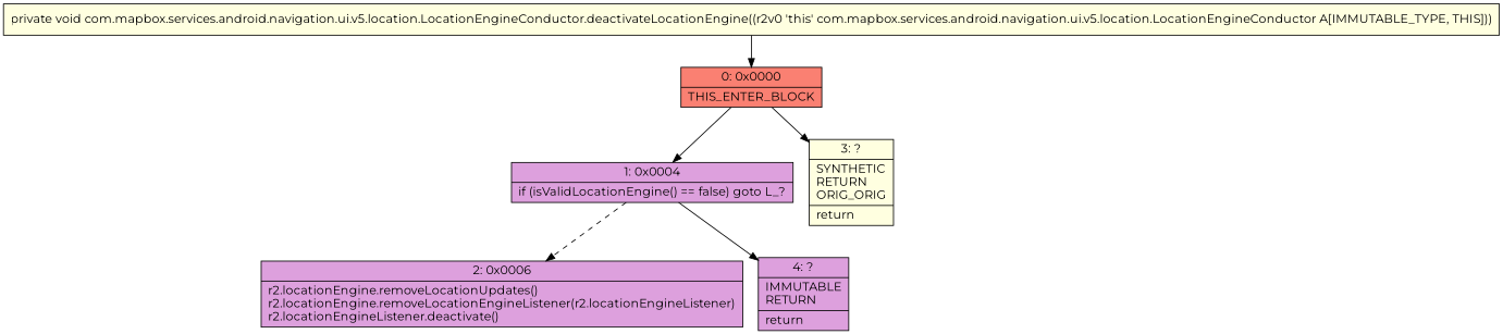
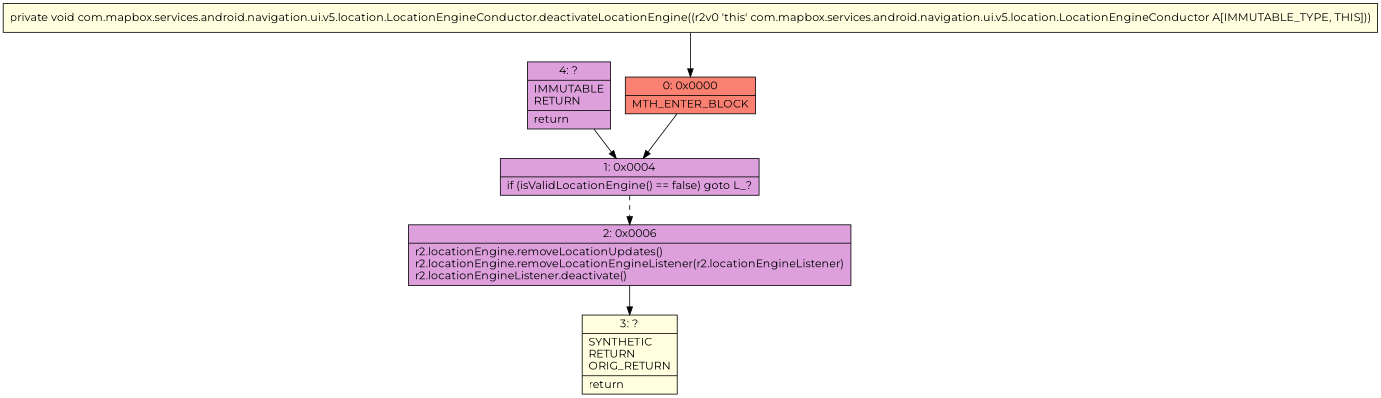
  digraph {
    fontname=Montserrat
    node [fillcolor=plum fontname=Montserrat shape=record style=filled]
    edge [fontname=Montserrat]
-   n1 [fillcolor=salmon label="{0\:\ 0x0000|THIS_ENTER_BLOCK\l}"]
+   n1 [fillcolor=salmon label="{0\:\ 0x0000|MTH_ENTER_BLOCK\l}"]
    n2 [label="{1\:\ 0x0004|if (isValidLocationEngine() == false) goto L_?\l}"]
    n3 [label="{2\:\ 0x0006|r2.locationEngine.removeLocationUpdates()\lr2.locationEngine.removeLocationEngineListener(r2.locationEngineListener)\lr2.locationEngineListener.deactivate()\l}"]
    n4 [label="{4\:\ ?|IMMUTABLE\lRETURN\l|return\l}"]
-   n5 [fillcolor=lightyellow label="{3\:\ ?|SYNTHETIC\lRETURN\lORIG_ORIG\l|return\l}"]
+   n5 [fillcolor=lightyellow label="{3\:\ ?|SYNTHETIC\lRETURN\lORIG_RETURN\l|return\l}"]
    n6 [fillcolor=lightyellow label="{private void com.mapbox.services.android.navigation.ui.v5.location.LocationEngineConductor.deactivateLocationEngine((r2v0 'this' com.mapbox.services.android.navigation.ui.v5.location.LocationEngineConductor A[IMMUTABLE_TYPE, THIS])) }"]
    n1 -> n2
    n2 -> n3 [style=dashed]
-   n2 -> n4
-   n1 -> n5
+   n4 -> n2
+   n3 -> n5
    n6 -> n1
  }
